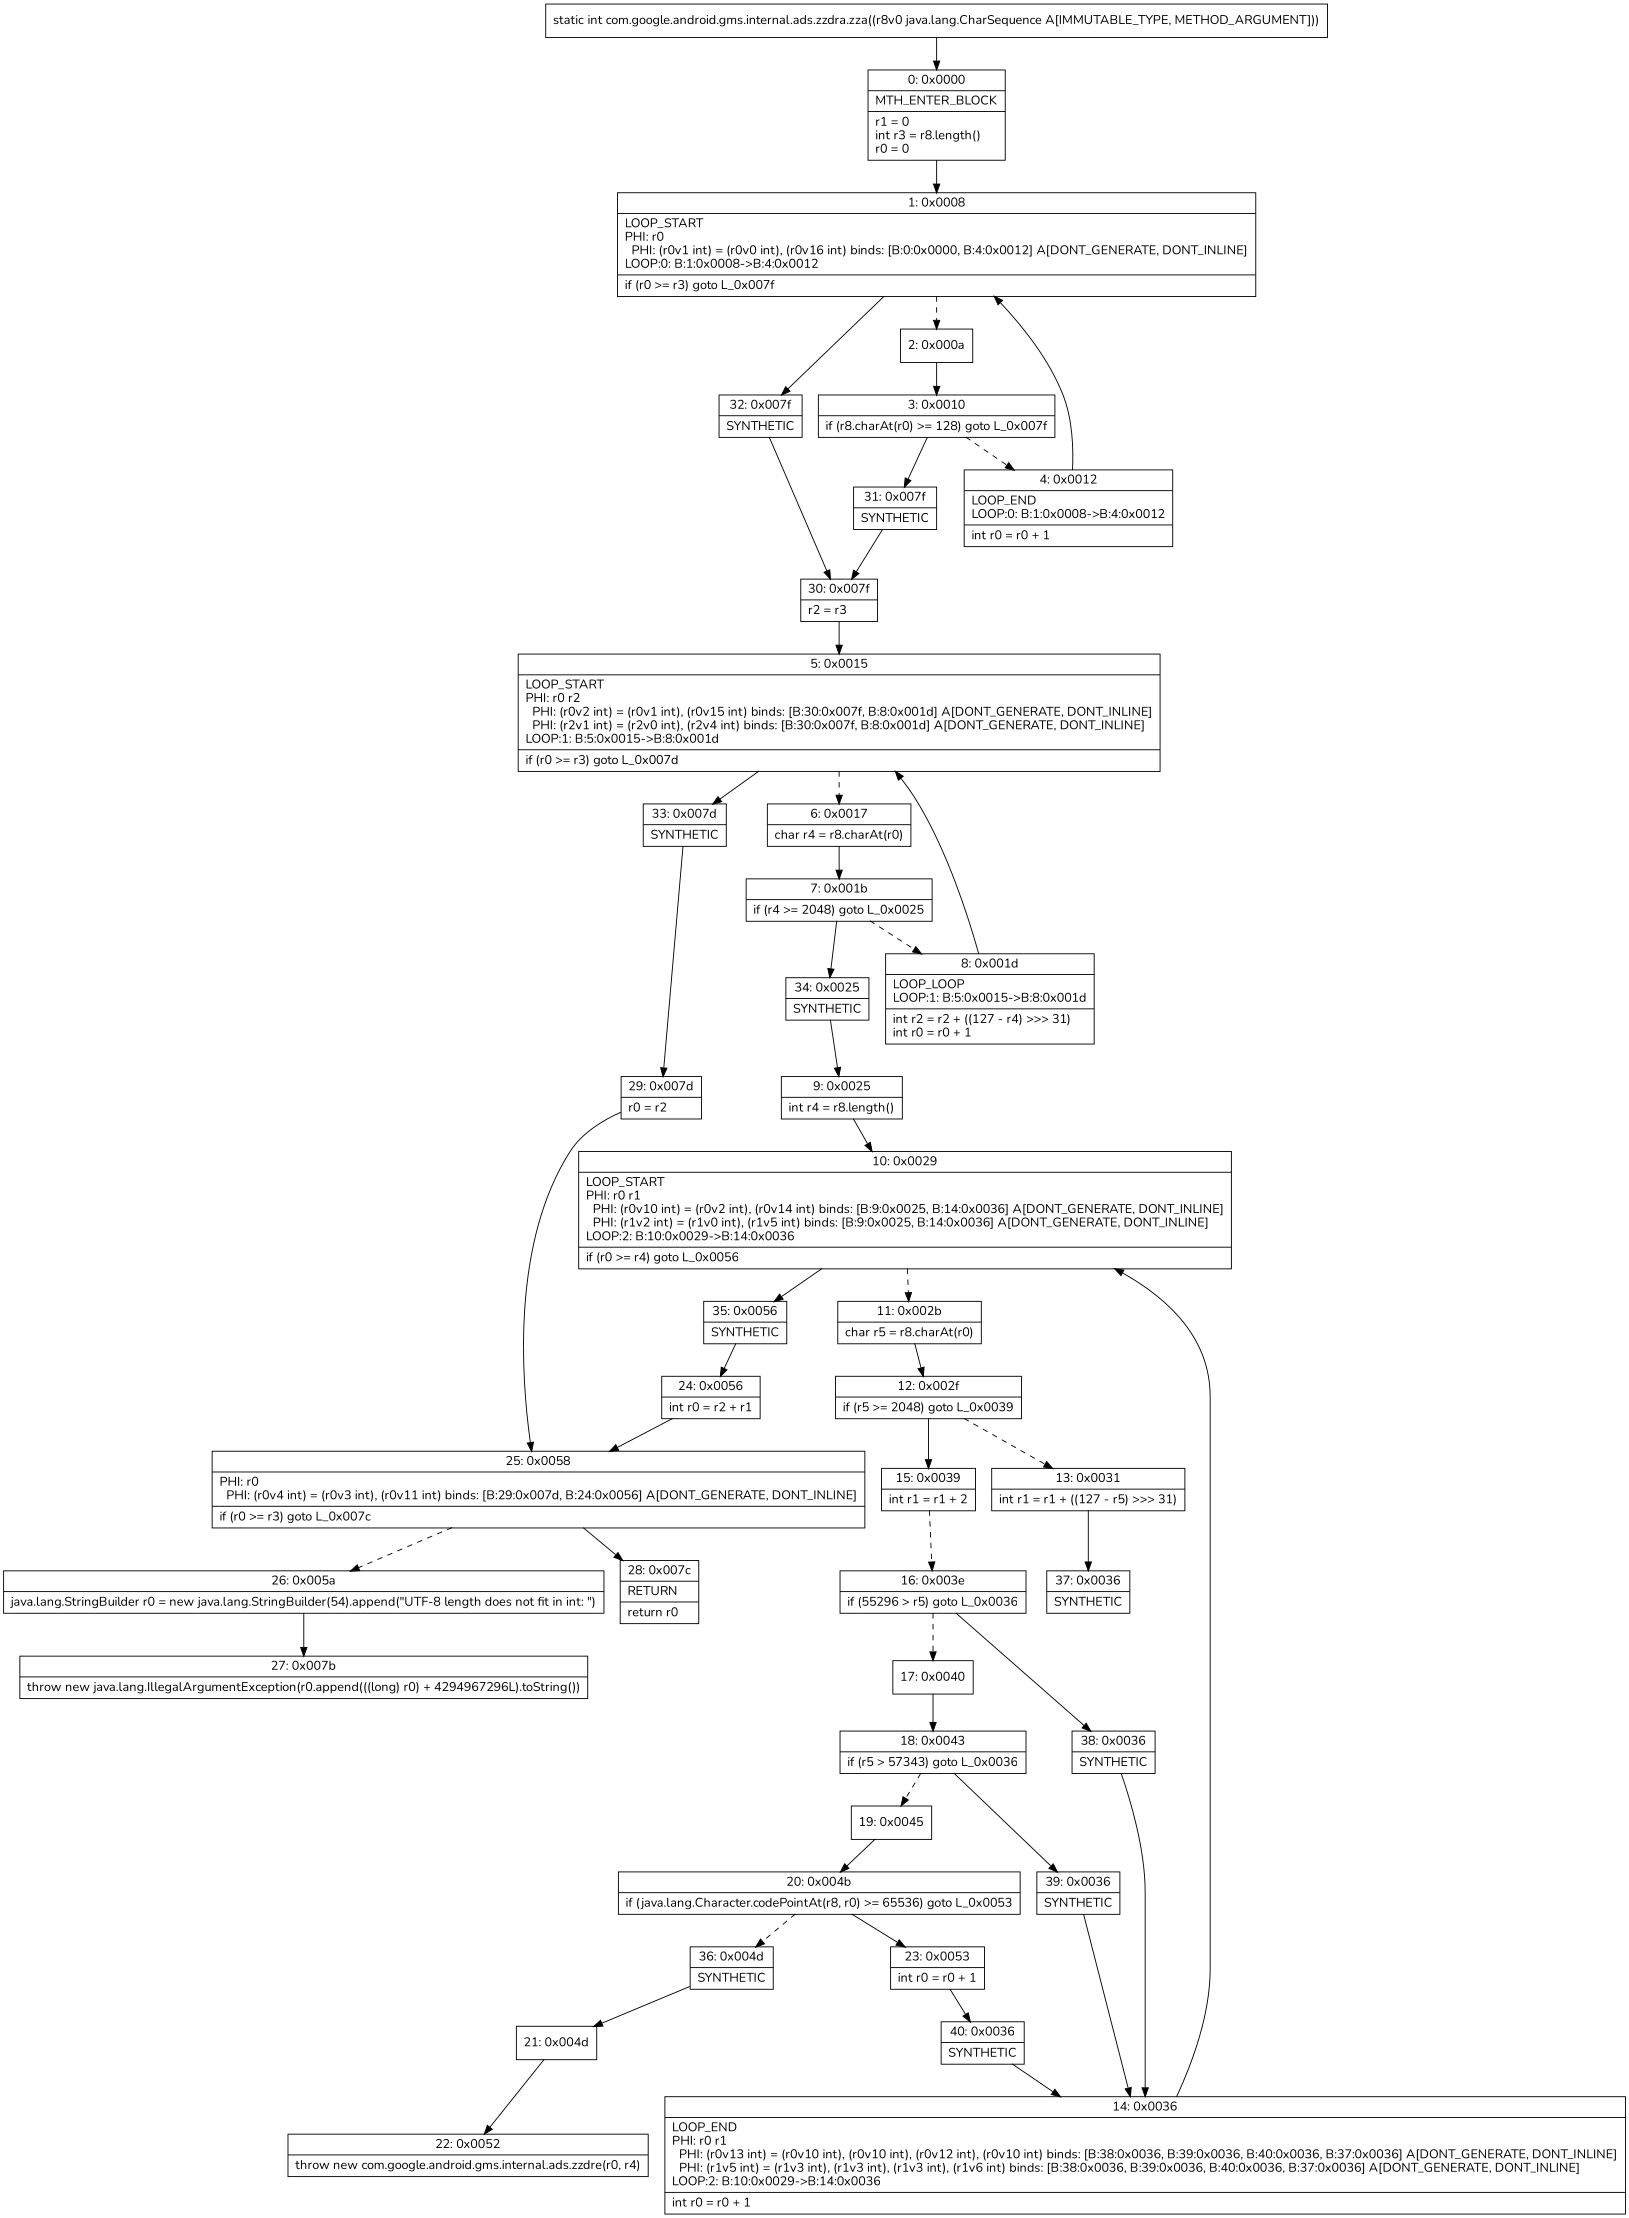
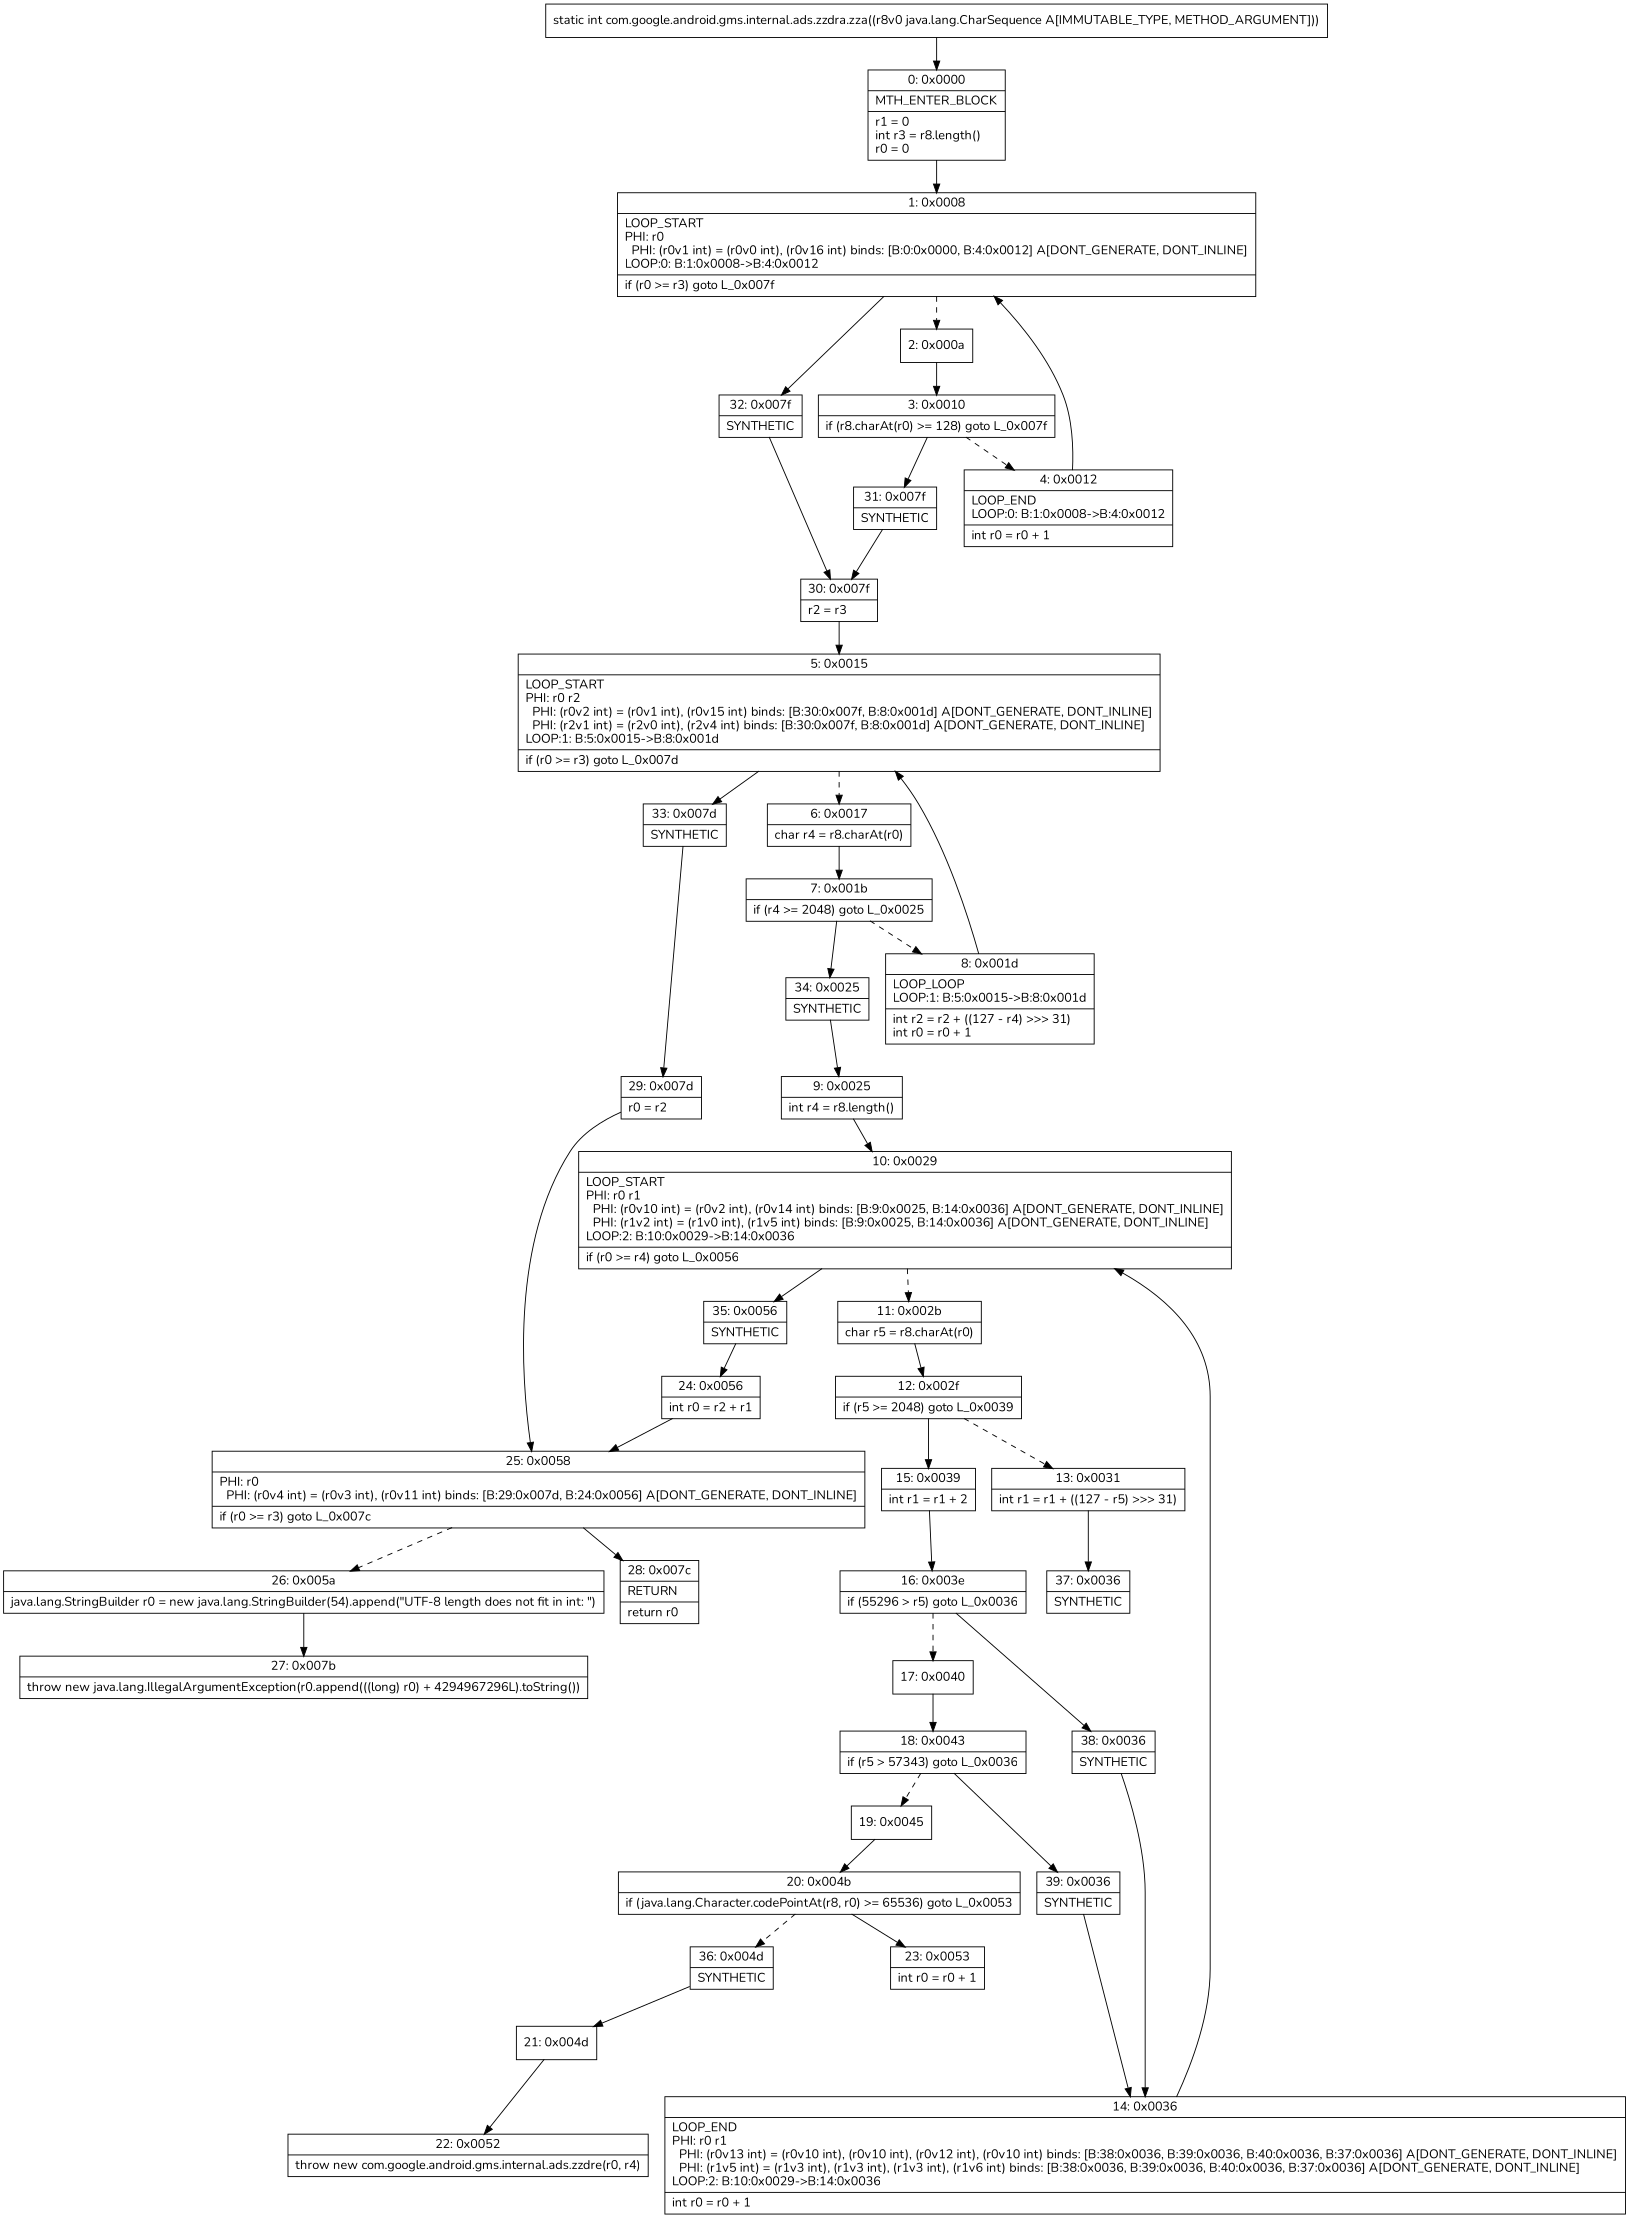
  digraph {
    fontname=Nunito
    node [fontname=Nunito shape=record]
    edge [fontname=Nunito]
    n1 [label="{0\:\ 0x0000|MTH_ENTER_BLOCK\l|r1 = 0\lint r3 = r8.length()\lr0 = 0\l}"]
    n2 [label="{1\:\ 0x0008|LOOP_START\lPHI: r0 \l  PHI: (r0v1 int) = (r0v0 int), (r0v16 int) binds: [B:0:0x0000, B:4:0x0012] A[DONT_GENERATE, DONT_INLINE]\lLOOP:0: B:1:0x0008\-\>B:4:0x0012\l|if (r0 \>= r3) goto L_0x007f\l}"]
    n3 [label="{2\:\ 0x000a}"]
    n4 [label="{32\:\ 0x007f|SYNTHETIC\l}"]
    n5 [label="{3\:\ 0x0010|if (r8.charAt(r0) \>= 128) goto L_0x007f\l}"]
    n6 [label="{30\:\ 0x007f|r2 = r3\l}"]
    n7 [label="{4\:\ 0x0012|LOOP_END\lLOOP:0: B:1:0x0008\-\>B:4:0x0012\l|int r0 = r0 + 1\l}"]
    n8 [label="{31\:\ 0x007f|SYNTHETIC\l}"]
    n9 [label="{5\:\ 0x0015|LOOP_START\lPHI: r0 r2 \l  PHI: (r0v2 int) = (r0v1 int), (r0v15 int) binds: [B:30:0x007f, B:8:0x001d] A[DONT_GENERATE, DONT_INLINE]\l  PHI: (r2v1 int) = (r2v0 int), (r2v4 int) binds: [B:30:0x007f, B:8:0x001d] A[DONT_GENERATE, DONT_INLINE]\lLOOP:1: B:5:0x0015\-\>B:8:0x001d\l|if (r0 \>= r3) goto L_0x007d\l}"]
    n10 [label="{6\:\ 0x0017|char r4 = r8.charAt(r0)\l}"]
    n11 [label="{33\:\ 0x007d|SYNTHETIC\l}"]
    n12 [label="{7\:\ 0x001b|if (r4 \>= 2048) goto L_0x0025\l}"]
    n13 [label="{29\:\ 0x007d|r0 = r2\l}"]
    n14 [label="{8\:\ 0x001d|LOOP_LOOP\lLOOP:1: B:5:0x0015\-\>B:8:0x001d\l|int r2 = r2 + ((127 \- r4) \>\>\> 31)\lint r0 = r0 + 1\l}"]
    n15 [label="{34\:\ 0x0025|SYNTHETIC\l}"]
    n16 [label="{9\:\ 0x0025|int r4 = r8.length()\l}"]
    n17 [label="{10\:\ 0x0029|LOOP_START\lPHI: r0 r1 \l  PHI: (r0v10 int) = (r0v2 int), (r0v14 int) binds: [B:9:0x0025, B:14:0x0036] A[DONT_GENERATE, DONT_INLINE]\l  PHI: (r1v2 int) = (r1v0 int), (r1v5 int) binds: [B:9:0x0025, B:14:0x0036] A[DONT_GENERATE, DONT_INLINE]\lLOOP:2: B:10:0x0029\-\>B:14:0x0036\l|if (r0 \>= r4) goto L_0x0056\l}"]
    n18 [label="{11\:\ 0x002b|char r5 = r8.charAt(r0)\l}"]
    n19 [label="{35\:\ 0x0056|SYNTHETIC\l}"]
    n20 [label="{12\:\ 0x002f|if (r5 \>= 2048) goto L_0x0039\l}"]
    n21 [label="{24\:\ 0x0056|int r0 = r2 + r1\l}"]
    n22 [label="{13\:\ 0x0031|int r1 = r1 + ((127 \- r5) \>\>\> 31)\l}"]
    n23 [label="{15\:\ 0x0039|int r1 = r1 + 2\l}"]
    n24 [label="{37\:\ 0x0036|SYNTHETIC\l}"]
    n25 [label="{16\:\ 0x003e|if (55296 \> r5) goto L_0x0036\l}"]
    n26 [label="{14\:\ 0x0036|LOOP_END\lPHI: r0 r1 \l  PHI: (r0v13 int) = (r0v10 int), (r0v10 int), (r0v12 int), (r0v10 int) binds: [B:38:0x0036, B:39:0x0036, B:40:0x0036, B:37:0x0036] A[DONT_GENERATE, DONT_INLINE]\l  PHI: (r1v5 int) = (r1v3 int), (r1v3 int), (r1v3 int), (r1v6 int) binds: [B:38:0x0036, B:39:0x0036, B:40:0x0036, B:37:0x0036] A[DONT_GENERATE, DONT_INLINE]\lLOOP:2: B:10:0x0029\-\>B:14:0x0036\l|int r0 = r0 + 1\l}"]
    n27 [label="{17\:\ 0x0040}"]
    n28 [label="{38\:\ 0x0036|SYNTHETIC\l}"]
    n29 [label="{18\:\ 0x0043|if (r5 \> 57343) goto L_0x0036\l}"]
    n30 [label="{19\:\ 0x0045}"]
    n31 [label="{39\:\ 0x0036|SYNTHETIC\l}"]
    n32 [label="{20\:\ 0x004b|if (java.lang.Character.codePointAt(r8, r0) \>= 65536) goto L_0x0053\l}"]
    n33 [label="{23\:\ 0x0053|int r0 = r0 + 1\l}"]
    n34 [label="{36\:\ 0x004d|SYNTHETIC\l}"]
-   n35 [label="{40\:\ 0x0036|SYNTHETIC\l}"]
    n36 [label="{21\:\ 0x004d}"]
    n37 [label="{22\:\ 0x0052|throw new com.google.android.gms.internal.ads.zzdre(r0, r4)\l}"]
    n38 [label="{25\:\ 0x0058|PHI: r0 \l  PHI: (r0v4 int) = (r0v3 int), (r0v11 int) binds: [B:29:0x007d, B:24:0x0056] A[DONT_GENERATE, DONT_INLINE]\l|if (r0 \>= r3) goto L_0x007c\l}"]
    n39 [label="{26\:\ 0x005a|java.lang.StringBuilder r0 = new java.lang.StringBuilder(54).append(\"UTF\-8 length does not fit in int: \")\l}"]
    n40 [label="{28\:\ 0x007c|RETURN\l|return r0\l}"]
    n41 [label="{27\:\ 0x007b|throw new java.lang.IllegalArgumentException(r0.append(((long) r0) + 4294967296L).toString())\l}"]
    n42 [label="{static int com.google.android.gms.internal.ads.zzdra.zza((r8v0 java.lang.CharSequence A[IMMUTABLE_TYPE, METHOD_ARGUMENT])) }"]
    n1 -> n2
    n2 -> n3 [style=dashed]
    n2 -> n4
    n3 -> n5
    n4 -> n6
    n5 -> n7 [style=dashed]
    n5 -> n8
    n6 -> n9
    n7 -> n2
    n8 -> n6
    n9 -> n10 [style=dashed]
    n9 -> n11
    n10 -> n12
    n11 -> n13
    n12 -> n14 [style=dashed]
    n12 -> n15
    n13 -> n38
    n14 -> n9
    n15 -> n16
    n16 -> n17
    n17 -> n18 [style=dashed]
    n17 -> n19
    n18 -> n20
    n19 -> n21
    n20 -> n22 [style=dashed]
    n20 -> n23
    n21 -> n38
    n22 -> n24
-   n23 -> n25 [style=dashed]
+   n23 -> n25
    n25 -> n27 [style=dashed]
    n25 -> n28
    n26 -> n17
    n27 -> n29
    n28 -> n26
    n29 -> n30 [style=dashed]
    n29 -> n31
    n30 -> n32
    n31 -> n26
    n32 -> n33
    n32 -> n34 [style=dashed]
-   n33 -> n35
    n34 -> n36
-   n35 -> n26
    n36 -> n37
    n38 -> n39 [style=dashed]
    n38 -> n40
    n39 -> n41
    n42 -> n1
  }
